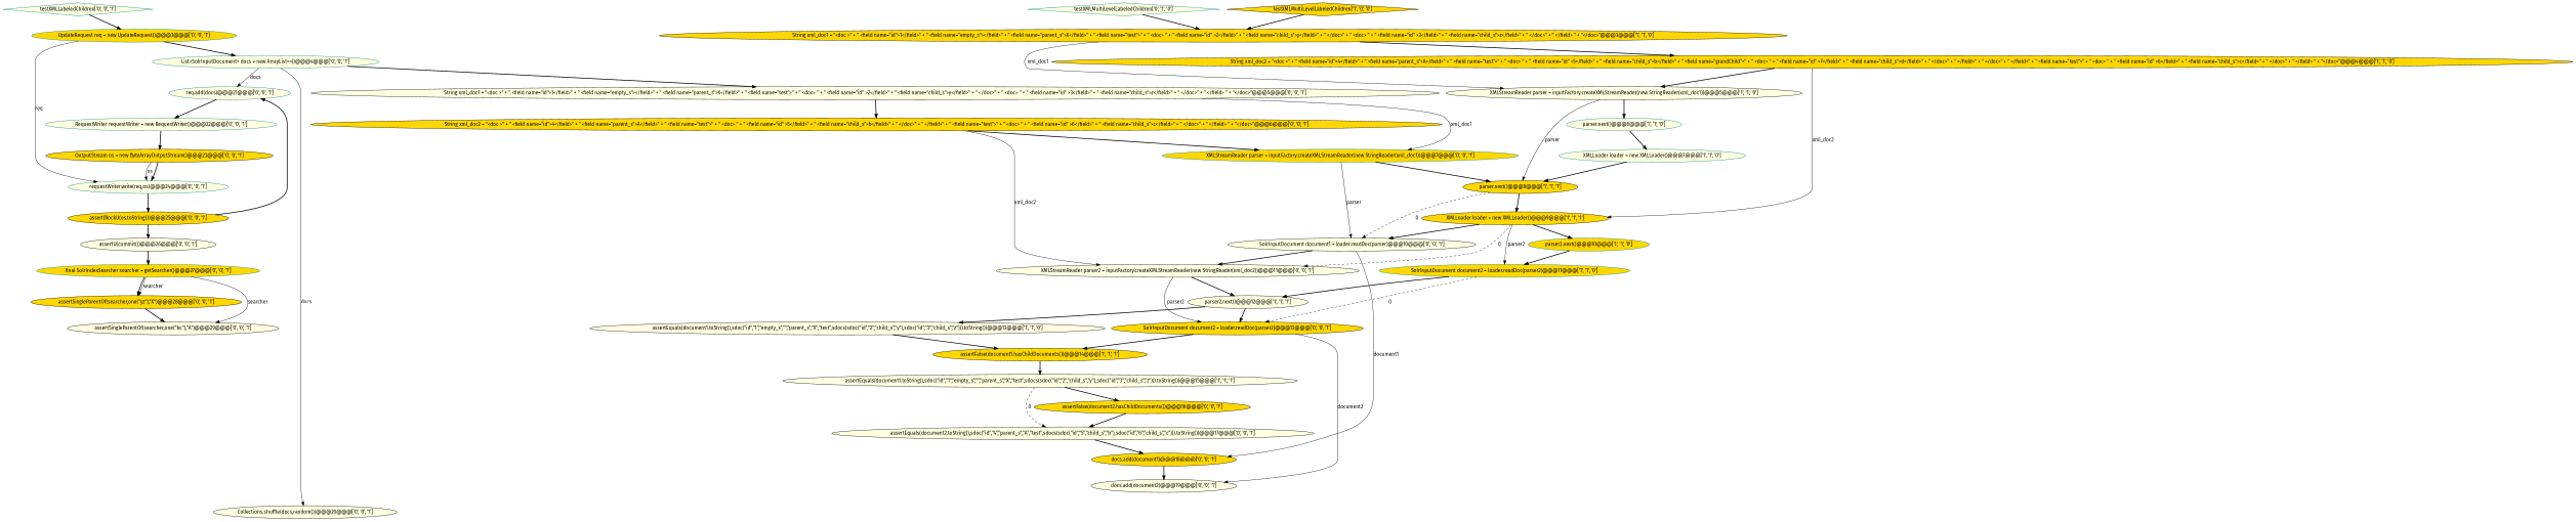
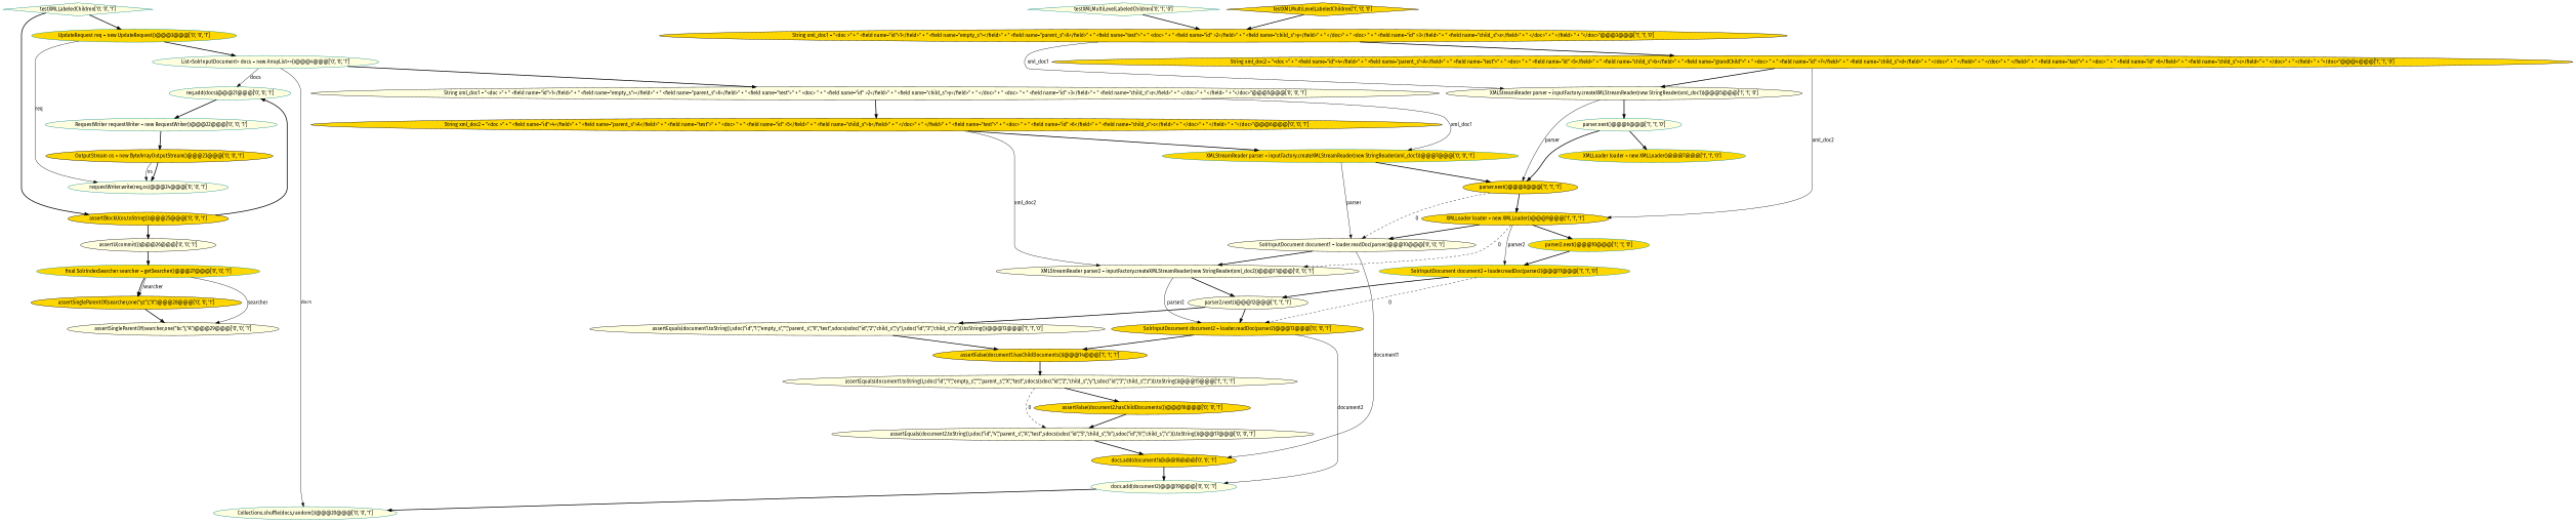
  digraph {
    fontname="Fira Sans"
    node [color=black fillcolor=lightyellow fontname="Fira Sans" shape=ellipse style=filled]
    edge [fontname="Fira Sans" style=bold]
    n1 [fillcolor=gold label="String xml_doc1 = \"<doc >\" + \" <field name=\"id\">1</field>\" + \" <field name=\"empty_s\"></field>\" + \" <field name=\"parent_s\">X</field>\" + \" <field name=\"test\">\" + \" <doc> \" + \" <field name=\"id\" >2</field>\" + \" <field name=\"child_s\">y</field>\" + \" </doc>\" + \" <doc> \" + \" <field name=\"id\" >3</field>\" + \" <field name=\"child_s\">z</field>\" + \" </doc>\" + \" </field> \" + \"</doc>\"@@@3@@@['1', '1', '0']"]
    n2 [fillcolor=gold label="String xml_doc2 = \"<doc >\" + \" <field name=\"id\">4</field>\" + \" <field name=\"parent_s\">A</field>\" + \" <field name=\"test\">\" + \" <doc> \" + \" <field name=\"id\" >5</field>\" + \" <field name=\"child_s\">b</field>\" + \" <field name=\"grandChild\">\" + \" <doc> \" + \" <field name=\"id\" >7</field>\" + \" <field name=\"child_s\">d</field>\" + \" </doc>\" + \" </field>\" + \" </doc>\" + \" </field>\" + \" <field name=\"test\">\" + \" <doc> \" + \" <field name=\"id\" >6</field>\" + \" <field name=\"child_s\">c</field>\" + \" </doc>\" + \" </field> \" + \"</doc>\"@@@4@@@['1', '1', '0']"]
    n3 [label="XMLStreamReader parser = inputFactory.createXMLStreamReader(new StringReader(xml_doc1))@@@5@@@['1', '1', '0']"]
    n4 [fillcolor=gold label="XMLLoader loader = new XMLLoader()@@@9@@@['1', '1', '1']"]
    n5 [fillcolor=gold label="parser.next()@@@8@@@['1', '1', '1']"]
    n6 [color=teal label="parser.next()@@@6@@@['1', '1', '0']"]
    n7 [color=teal fillcolor=gold label="UpdateRequest req = new UpdateRequest()@@@3@@@['0', '0', '1']"]
    n8 [color=teal label="requestWriter.write(req,os)@@@24@@@['0', '0', '1']"]
    n9 [color=teal label="List<SolrInputDocument> docs = new ArrayList<>()@@@4@@@['0', '0', '1']"]
    n10 [fillcolor=gold label="assertBlockU(os.toString())@@@25@@@['0', '0', '1']"]
-   n11 [label="Collections.shuffle(docs,random())@@@20@@@['0', '0', '1']"]
+   n11 [color=teal label="Collections.shuffle(docs,random())@@@20@@@['0', '0', '1']"]
    n12 [color=teal label="req.add(docs)@@@21@@@['0', '0', '1']"]
    n13 [label="String xml_doc1 = \"<doc >\" + \" <field name=\"id\">1</field>\" + \" <field name=\"empty_s\"></field>\" + \" <field name=\"parent_s\">X</field>\" + \" <field name=\"test\">\" + \" <doc> \" + \" <field name=\"id\" >2</field>\" + \" <field name=\"child_s\">y</field>\" + \" </doc>\" + \" <doc> \" + \" <field name=\"id\" >3</field>\" + \" <field name=\"child_s\">z</field>\" + \" </doc>\" + \" </field> \" + \"</doc>\"@@@5@@@['0', '0', '1']"]
    n14 [label="XMLStreamReader parser2 = inputFactory.createXMLStreamReader(new StringReader(xml_doc2))@@@11@@@['0', '0', '1']"]
    n15 [label="parser2.next()@@@12@@@['1', '1', '1']"]
    n16 [fillcolor=gold label="SolrInputDocument document2 = loader.readDoc(parser2)@@@13@@@['0', '0', '1']"]
    n17 [label="assertEquals(document1.toString(),sdoc(\"id\",\"1\",\"empty_s\",\"\",\"parent_s\",\"X\",\"test\",sdocs(sdoc(\"id\",\"2\",\"child_s\",\"y\"),sdoc(\"id\",\"3\",\"child_s\",\"z\"))).toString())@@@13@@@['1', '1', '0']"]
    n18 [fillcolor=gold label="assertFalse(document1.hasChildDocuments())@@@14@@@['1', '1', '1']"]
-   n19 [label="docs.add(document2)@@@19@@@['0', '0', '1']"]
+   n19 [color=teal label="docs.add(document2)@@@19@@@['0', '0', '1']"]
    n20 [label="assertEquals(document1.toString(),sdoc(\"id\",\"1\",\"empty_s\",\"\",\"parent_s\",\"X\",\"test\",sdocs(sdoc(\"id\",\"2\",\"child_s\",\"y\"),sdoc(\"id\",\"3\",\"child_s\",\"z\"))).toString())@@@15@@@['1', '1', '1']"]
    n21 [label="SolrInputDocument document1 = loader.readDoc(parser)@@@10@@@['0', '0', '1']"]
    n22 [fillcolor=gold label="docs.add(document1)@@@18@@@['0', '0', '1']"]
    n23 [color=teal fillcolor=gold label="parser2.next()@@@10@@@['1', '1', '0']"]
    n24 [color=teal fillcolor=gold label="SolrInputDocument document2 = loader.readDoc(parser2)@@@11@@@['1', '1', '0']"]
    n25 [color=teal label="testXMLLabeledChildren['0', '0', '1']" shape=diamond]
    n26 [color=teal label="RequestWriter requestWriter = new RequestWriter()@@@22@@@['0', '0', '1']"]
    n27 [color=teal label="testXMLMultiLevelLabeledChildren['0', '1', '0']" shape=diamond]
    n28 [fillcolor=gold label="OutputStream os = new ByteArrayOutputStream()@@@23@@@['0', '0', '1']"]
    n29 [fillcolor=gold label="String xml_doc2 = \"<doc >\" + \" <field name=\"id\">4</field>\" + \" <field name=\"parent_s\">A</field>\" + \" <field name=\"test\">\" + \" <doc> \" + \" <field name=\"id\" >5</field>\" + \" <field name=\"child_s\">b</field>\" + \" </doc>\" + \" </field>\" + \" <field name=\"test\">\" + \" <doc> \" + \" <field name=\"id\" >6</field>\" + \" <field name=\"child_s\">c</field>\" + \" </doc>\" + \" </field> \" + \"</doc>\"@@@6@@@['0', '0', '1']"]
    n30 [color=teal fillcolor=gold label="XMLStreamReader parser = inputFactory.createXMLStreamReader(new StringReader(xml_doc1))@@@7@@@['0', '0', '1']"]
    n31 [label="assertU(commit())@@@26@@@['0', '0', '1']"]
-   n32 [color=teal label="XMLLoader loader = new XMLLoader()@@@7@@@['1', '1', '0']"]
+   n32 [color=teal fillcolor=gold label="XMLLoader loader = new XMLLoader()@@@7@@@['1', '1', '0']"]
    n33 [label="assertEquals(document2.toString(),sdoc(\"id\",\"4\",\"parent_s\",\"A\",\"test\",sdocs(sdoc(\"id\",\"5\",\"child_s\",\"b\"),sdoc(\"id\",\"6\",\"child_s\",\"c\"))).toString())@@@17@@@['0', '0', '1']"]
    n34 [fillcolor=gold label="assertFalse(document2.hasChildDocuments())@@@16@@@['0', '0', '1']"]
    n35 [color=teal fillcolor=gold label="final SolrIndexSearcher searcher = getSearcher()@@@27@@@['0', '0', '1']"]
    n36 [fillcolor=gold label="assertSingleParentOf(searcher,one(\"yz\"),\"X\")@@@28@@@['0', '0', '1']"]
    n37 [label="assertSingleParentOf(searcher,one(\"bc\"),\"A\")@@@29@@@['0', '0', '1']"]
    n38 [fillcolor=gold label="testXMLMultiLevelLabeledChildren['1', '0', '0']" shape=diamond]
    n1 -> n2
    n1 -> n3 [label=xml_doc1 style=solid]
    n2 -> n3
    n2 -> n4 [label=xml_doc2 style=solid]
    n3 -> n5 [label=parser style=solid]
    n3 -> n6
    n4 -> n14 [label=0 style=dashed]
    n4 -> n21
    n4 -> n23
    n4 -> n24 [label=parser2 style=solid]
    n5 -> n4
    n5 -> n21 [label=0 style=dashed]
    n6 -> n32
    n7 -> n8 [label=req style=solid]
    n7 -> n9
-   n8 -> n10
+   n25 -> n10
    n9 -> n11 [label=docs style=solid]
    n9 -> n12 [label=docs style=solid]
    n9 -> n13
    n10 -> n12
    n10 -> n31
    n12 -> n26
    n13 -> n29
    n13 -> n30 [label=xml_doc1 style=solid]
    n14 -> n15
    n14 -> n16 [label=parser2 style=solid]
    n15 -> n16
    n15 -> n17
    n16 -> n18
    n16 -> n19 [label=document2 style=solid]
    n17 -> n18
    n18 -> n20
+   n19 -> n11
    n20 -> n33 [label=0 style=dashed]
    n20 -> n34
    n21 -> n14
    n21 -> n22 [label=document1 style=solid]
    n22 -> n19
    n23 -> n24
    n24 -> n15
    n24 -> n16 [label=0 style=dashed]
    n25 -> n7
    n26 -> n28
    n27 -> n1
    n28 -> n8
    n28 -> n8 [label=os style=solid]
    n29 -> n14 [label=xml_doc2 style=solid]
    n29 -> n30
    n30 -> n5
    n30 -> n21 [label=parser style=solid]
    n31 -> n35
-   n32 -> n5
+   n6 -> n5
    n33 -> n22
    n34 -> n33
    n35 -> n36 [label=searcher style=solid]
    n35 -> n36
    n35 -> n37 [label=searcher style=solid]
    n36 -> n37
    n38 -> n1
  }
